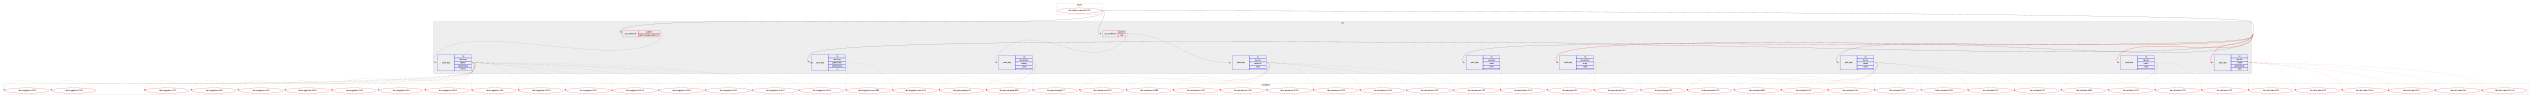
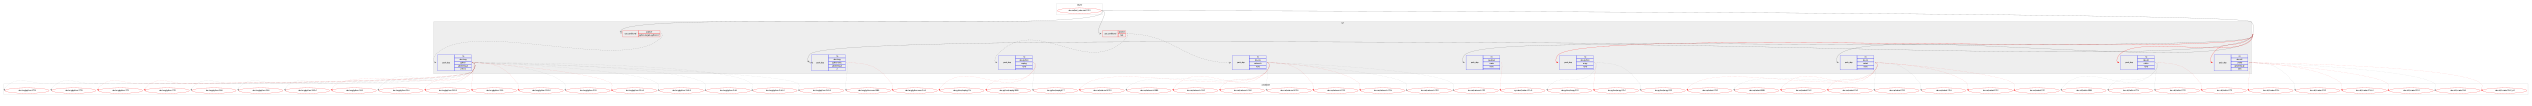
  digraph {
    compound=true
    concentrate=true
    fontname=Montserrat
    fontsize=10
    newrank=true
    rankdir=TB
    ranksep=1.5
    node [color=red fontname=Montserrat fontsize=10]
    edge [arrowhead=vee color=gray40 fontname=Montserrat headport=w style=dotted tailport=e weight=100]
    n1 [label="dev-ros/test_roslaunch-1.13.0" width=4]
    n2 [color=blue label=<<TABLE BORDER="0" CELLBORDER="1" CELLSPACING="0" CELLPADDING="4" WIDTH="220"><TR><TD ROWSPAN="6" CELLPADDING="30">pack_dep</TD></TR><TR><TD WIDTH="110">no</TD></TR><TR><TD>dev-ros</TD></TR><TR><TD>roslaunch</TD></TR><TR><TD>none</TD></TR><TR><TD></TD></TR></TABLE>> shape=none]
    n3 [color=blue label=<<TABLE BORDER="0" CELLBORDER="1" CELLSPACING="0" CELLPADDING="4" WIDTH="220"><TR><TD ROWSPAN="6" CELLPADDING="30">pack_dep</TD></TR><TR><TD WIDTH="110">no</TD></TR><TR><TD>dev-python</TD></TR><TR><TD>rospkg</TD></TR><TR><TD>none</TD></TR><TR><TD></TD></TR></TABLE>> shape=none]
    n4 [label=<<TABLE BORDER="0" CELLBORDER="1" CELLSPACING="0" CELLPADDING="4"><TR><TD ROWSPAN="3" CELLPADDING="10">use_conditional</TD></TR><TR><TD>positive</TD></TR><TR><TD>test</TD></TR></TABLE>> shape=none]
    n5 [color=blue label=<<TABLE BORDER="0" CELLBORDER="1" CELLSPACING="0" CELLPADDING="4" WIDTH="220"><TR><TD ROWSPAN="6" CELLPADDING="30">pack_dep</TD></TR><TR><TD WIDTH="110">no</TD></TR><TR><TD>dev-python</TD></TR><TR><TD>empy</TD></TR><TR><TD>none</TD></TR><TR><TD></TD></TR></TABLE>> shape=none]
    n6 [color=blue label=<<TABLE BORDER="0" CELLBORDER="1" CELLSPACING="0" CELLPADDING="4" WIDTH="220"><TR><TD ROWSPAN="6" CELLPADDING="30">pack_dep</TD></TR><TR><TD WIDTH="110">no</TD></TR><TR><TD>dev-ros</TD></TR><TR><TD>rostest</TD></TR><TR><TD>none</TD></TR><TR><TD></TD></TR></TABLE>> shape=none]
    n7 [color=blue label=<<TABLE BORDER="0" CELLBORDER="1" CELLSPACING="0" CELLPADDING="4" WIDTH="220"><TR><TD ROWSPAN="6" CELLPADDING="30">pack_dep</TD></TR><TR><TD WIDTH="110">no</TD></TR><TR><TD>dev-util</TD></TR><TR><TD>catkin</TD></TR><TR><TD>none</TD></TR><TR><TD></TD></TR></TABLE>> shape=none]
    n8 [color=blue label=<<TABLE BORDER="0" CELLBORDER="1" CELLSPACING="0" CELLPADDING="4" WIDTH="220"><TR><TD ROWSPAN="6" CELLPADDING="30">pack_dep</TD></TR><TR><TD WIDTH="110">no</TD></TR><TR><TD>dev-util</TD></TR><TR><TD>cmake</TD></TR><TR><TD>greaterequal</TD></TR><TR><TD>3.9.6</TD></TR></TABLE>> shape=none]
    n9 [color=blue label=<<TABLE BORDER="0" CELLBORDER="1" CELLSPACING="0" CELLPADDING="4" WIDTH="220"><TR><TD ROWSPAN="6" CELLPADDING="30">pack_dep</TD></TR><TR><TD WIDTH="110">no</TD></TR><TR><TD>sys-devel</TD></TR><TR><TD>make</TD></TR><TR><TD>none</TD></TR><TR><TD></TD></TR></TABLE>> shape=none]
    n10 [color=blue label=<<TABLE BORDER="0" CELLBORDER="1" CELLSPACING="0" CELLPADDING="4" WIDTH="220"><TR><TD ROWSPAN="6" CELLPADDING="30">pack_dep</TD></TR><TR><TD WIDTH="110">no</TD></TR><TR><TD>dev-lang</TD></TR><TR><TD>python</TD></TR><TR><TD>greaterequal</TD></TR><TR><TD>2.7.5-r2</TD></TR></TABLE>> shape=none]
    n11 [label=<<TABLE BORDER="0" CELLBORDER="1" CELLSPACING="0" CELLPADDING="4"><TR><TD ROWSPAN="3" CELLPADDING="10">use_conditional</TD></TR><TR><TD>positive</TD></TR><TR><TD>python_targets_python2_7</TD></TR></TABLE>> shape=none]
    n12 [color=blue label=<<TABLE BORDER="0" CELLBORDER="1" CELLSPACING="0" CELLPADDING="4" WIDTH="220"><TR><TD ROWSPAN="6" CELLPADDING="30">pack_dep</TD></TR><TR><TD WIDTH="110">no</TD></TR><TR><TD>dev-lang</TD></TR><TR><TD>python-exec</TD></TR><TR><TD>greaterequal</TD></TR><TR><TD>2</TD></TR></TABLE>> shape=none]
    n13 [label="dev-ros/roslaunch-1.13.0" width=4]
    n14 [label="dev-ros/roslaunch-1.13.1" width=4]
    n15 [label="dev-ros/roslaunch-1.13.2" width=4]
    n16 [label="dev-ros/roslaunch-1.13.4" width=4]
    n17 [label="dev-ros/roslaunch-1.13.5" width=4]
    n18 [label="dev-ros/roslaunch-1.13.6" width=4]
    n19 [label="dev-ros/roslaunch-1.14.2" width=4]
    n20 [label="dev-ros/roslaunch-1.14.3" width=4]
    n21 [label="dev-ros/roslaunch-9999" width=4]
    n22 [label="dev-python/rospkg-1.1.4" width=4]
    n23 [label="dev-python/rospkg-1.1.7" width=4]
    n24 [label="dev-python/rospkg-9999" width=4]
    n25 [label="dev-python/empy-3.3-r1" width=4]
-   n26 [label="dev-dev/empy-3.3.2" width=4]
+   n26 [label="dev-python/empy-3.3.2" width=4]
    n27 [label="dev-python/empy-3.3.3" width=4]
-   n28 [label="cmake-ros/rostest-1.13.0" width=4]
+   n28 [label="dev-ros/rostest-1.13.0" width=4]
    n29 [label="dev-ros/rostest-1.13.1" width=4]
    n30 [label="dev-ros/rostest-1.13.2" width=4]
-   n31 [label="catkin-ros/rostest-1.13.4" width=4]
+   n31 [label="dev-ros/rostest-1.13.4" width=4]
    n32 [label="dev-ros/rostest-1.13.5" width=4]
    n33 [label="dev-ros/rostest-1.14.2" width=4]
    n34 [label="dev-ros/rostest-1.14.3" width=4]
    n35 [label="dev-ros/rostest-9999" width=4]
    n36 [label="dev-util/catkin-0.7.11" width=4]
    n37 [label="dev-util/catkin-0.7.12" width=4]
    n38 [label="dev-util/catkin-0.7.14" width=4]
    n39 [label="dev-util/catkin-9999" width=4]
    n40 [label="dev-util/cmake-3.10.3" width=4]
    n41 [label="dev-util/cmake-3.11.4-r1" width=4]
    n42 [label="dev-util/cmake-3.12.3" width=4]
    n43 [label="dev-util/cmake-3.13.4" width=4]
    n44 [label="dev-util/cmake-3.14.0_rc3" width=4]
    n45 [label="dev-util/cmake-3.9.6" width=4]
    n46 [label="sys-devel/make-4.2.1-r9" width=4]
    n47 [label="dev-lang/python-2.7.15" width=4]
    n48 [label="dev-lang/python-2.7.16" width=4]
    n49 [label="dev-lang/python-3.4.5-r1" width=4]
    n50 [label="dev-lang/python-3.4.6-r1" width=4]
    n51 [label="dev-lang/python-3.4.8" width=4]
    n52 [label="dev-lang/python-3.4.8-r1" width=4]
    n53 [label="dev-lang/python-3.5.4-r1" width=4]
    n54 [label="dev-lang/python-3.5.5" width=4]
    n55 [label="dev-lang/python-3.5.5-r1" width=4]
    n56 [label="dev-lang/python-3.5.6" width=4]
    n57 [label="dev-lang/python-3.6.3-r1" width=4]
    n58 [label="dev-lang/python-3.6.4" width=4]
    n59 [label="dev-lang/python-3.6.5" width=4]
    n60 [label="dev-lang/python-3.6.5-r1" width=4]
    n61 [label="dev-lang/python-3.6.6" width=4]
    n62 [label="dev-lang/python-3.6.8" width=4]
    n63 [label="dev-lang/python-3.7.0" width=4]
+   n64 [label="dev-lang/python-3.7.2" width=4]
    n65 [label="dev-lang/python-exec-2.4.6" width=4]
    n66 [label="dev-lang/python-exec-9999" width=4]
    subgraph cluster_1 {
      color=gray
      label=<<i>ebuild</i>>
      rank=same
      n1
    }
    subgraph cluster_2 {
      color=gray
      label=<<i>dependencies</i>>
      subgraph cluster_3 {
        color=gray
        fillcolor="#eeeeee"
        label=<<i>compile</i>>
        style=filled
        subgraph sub_4 {
          color=gray
          fillcolor="#eeeeee"
          label=<<i>compile</i>>
          style=filled
          n4
          subgraph sub_5 {
            color=gray
            fillcolor="#eeeeee"
            label=<<i>compile</i>>
            style=filled
            n2
          }
          subgraph sub_6 {
            color=gray
            fillcolor="#eeeeee"
            label=<<i>compile</i>>
            style=filled
            n3
          }
        }
        subgraph sub_7 {
          color=gray
          fillcolor="#eeeeee"
          label=<<i>compile</i>>
          style=filled
          n5
        }
        subgraph sub_8 {
          color=gray
          fillcolor="#eeeeee"
          label=<<i>compile</i>>
          style=filled
          n6
        }
        subgraph sub_9 {
          color=gray
          fillcolor="#eeeeee"
          label=<<i>compile</i>>
          style=filled
          n7
        }
        subgraph sub_10 {
          color=gray
          fillcolor="#eeeeee"
          label=<<i>compile</i>>
          style=filled
          n8
        }
        subgraph sub_11 {
          color=gray
          fillcolor="#eeeeee"
          label=<<i>compile</i>>
          style=filled
          n9
        }
      }
      subgraph cluster_12 {
        color=gray
        fillcolor="#eeeeee"
        label=<<i>compile and run</i>>
        style=filled
        subgraph sub_13 {
          color=gray
          fillcolor="#eeeeee"
          label=<<i>compile and run</i>>
          style=filled
          n11
          subgraph sub_14 {
            color=gray
            fillcolor="#eeeeee"
            label=<<i>compile and run</i>>
            style=filled
            n10
          }
        }
        subgraph sub_15 {
          color=gray
          fillcolor="#eeeeee"
          label=<<i>compile and run</i>>
          style=filled
          n12
        }
      }
      subgraph cluster_16 {
        color=gray
        fillcolor="#eeeeee"
        label=<<i>run</i>>
        style=filled
      }
    }
    subgraph cluster_17 {
      color=gray
      label=<<i>candidates</i>>
      rank=same
      subgraph sub_18 {
        color=black
        label=<<i>candidates</i>>
        nodesep=1
        rank=same
        n13
        n14
        n15
        n16
        n17
        n18
        n19
        n20
        n21
      }
      subgraph sub_19 {
        color=black
        label=<<i>candidates</i>>
        nodesep=1
        rank=same
        n22
        n23
        n24
      }
      subgraph sub_20 {
        color=black
        label=<<i>candidates</i>>
        nodesep=1
        rank=same
        n25
        n26
        n27
      }
      subgraph sub_21 {
        color=black
        label=<<i>candidates</i>>
        nodesep=1
        rank=same
        n28
        n29
        n30
        n31
        n32
        n33
        n34
        n35
      }
      subgraph sub_22 {
        color=black
        label=<<i>candidates</i>>
        nodesep=1
        rank=same
        n36
        n37
        n38
        n39
      }
      subgraph sub_23 {
        color=black
        label=<<i>candidates</i>>
        nodesep=1
        rank=same
        n40
        n41
        n42
        n43
        n44
        n45
      }
      subgraph sub_24 {
        color=black
        label=<<i>candidates</i>>
        nodesep=1
        rank=same
        n46
      }
      subgraph sub_25 {
        color=black
        label=<<i>candidates</i>>
        nodesep=1
        rank=same
        n47
        n48
        n49
        n50
        n51
        n52
        n53
        n54
        n55
        n56
        n57
        n58
        n59
        n60
        n61
        n62
        n63
+       n64
      }
      subgraph sub_26 {
        color=black
        label=<<i>candidates</i>>
        nodesep=1
        rank=same
        n65
        n66
      }
    }
    n1 -> n4 [style=solid weight=20]
    n1 -> n5 [color=red style=solid weight=20]
    n1 -> n6 [style=solid weight=20]
    n1 -> n7 [color=red style=solid weight=20]
    n1 -> n8 [color=red style=solid weight=20]
    n1 -> n9 [style=solid weight=20]
    n1 -> n11 [arrowhead=odotvee style=solid weight=20]
    n1 -> n12 [arrowhead=odotvee style=solid weight=20]
    n2 -> n13 [color=red]
    n2 -> n14
    n2 -> n15
    n2 -> n16 [color=red]
    n2 -> n17 [color=red]
    n2 -> n18
    n2 -> n19 [color=red]
    n2 -> n20 [color=red]
    n2 -> n21
    n3 -> n22 [color=red]
    n3 -> n23
    n3 -> n24 [color=red]
    n4 -> n2 [style=dashed weight=20]
    n4 -> n3 [style=dashed weight=20]
    n5 -> n25 [color=red]
    n5 -> n26
    n5 -> n27
    n6 -> n28 [color=red]
    n6 -> n29 [color=red]
    n6 -> n30 [color=red]
    n6 -> n31
    n6 -> n32
    n6 -> n33 [color=red]
    n6 -> n34 [color=red]
    n6 -> n35
    n7 -> n36 [color=red]
    n7 -> n37
    n7 -> n38
    n7 -> n39
    n8 -> n40 [color=red]
    n8 -> n41 [color=red]
    n8 -> n42
    n8 -> n43 [color=red]
    n8 -> n44 [color=red]
    n8 -> n45
    n9 -> n46 [color=red]
    n10 -> n47
    n10 -> n48
    n10 -> n49
    n10 -> n50
    n10 -> n51
    n10 -> n52
    n10 -> n53 [color=red]
    n10 -> n54
    n10 -> n55 [color=red]
    n10 -> n56 [color=red]
    n10 -> n57 [color=red]
    n10 -> n58
    n10 -> n59 [color=red]
    n10 -> n60
    n10 -> n61
    n10 -> n62
    n10 -> n63 [color=red]
+   n10 -> n64 [color=red]
    n11 -> n10 [style=dashed weight=20]
    n12 -> n65 [color=red]
    n12 -> n66
  }
